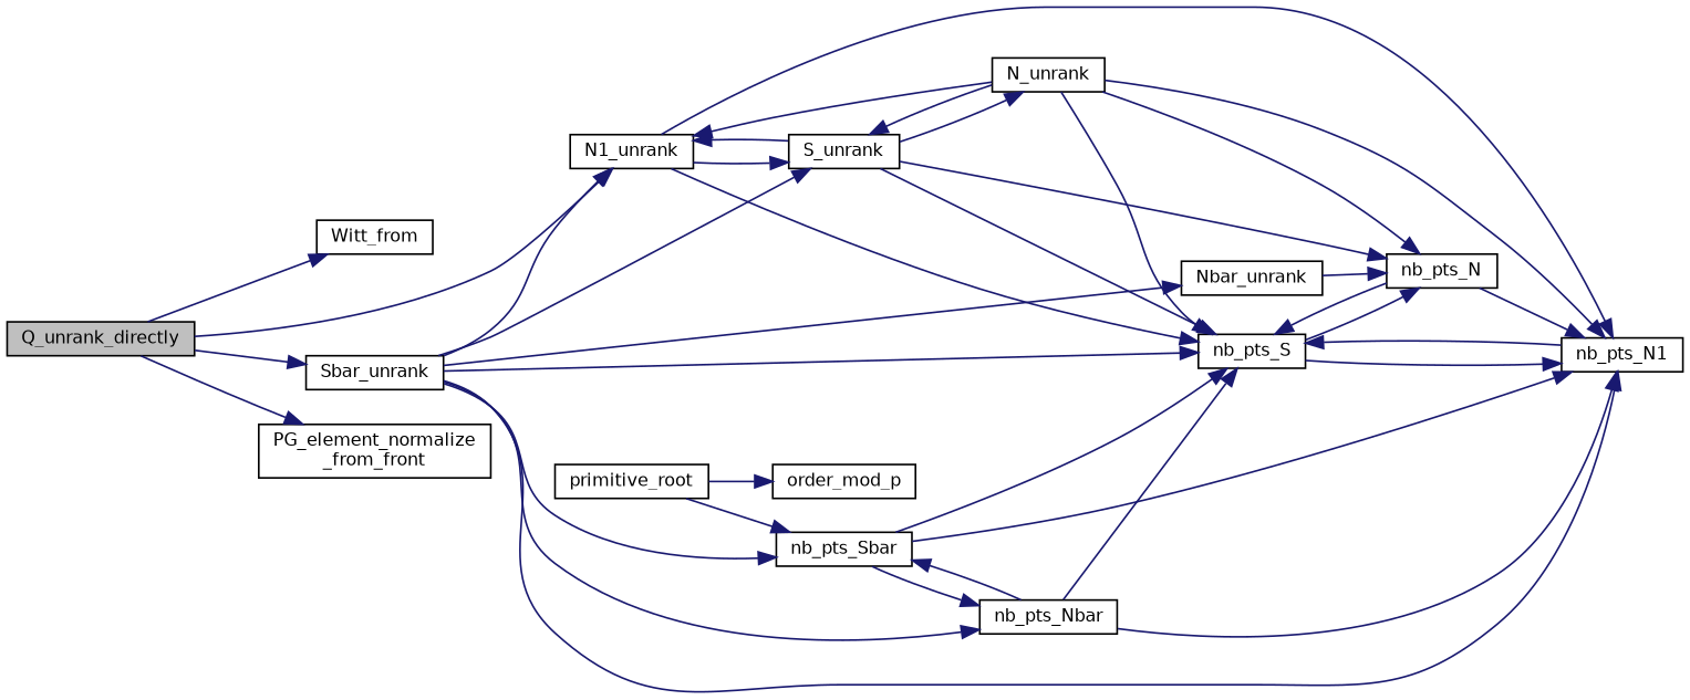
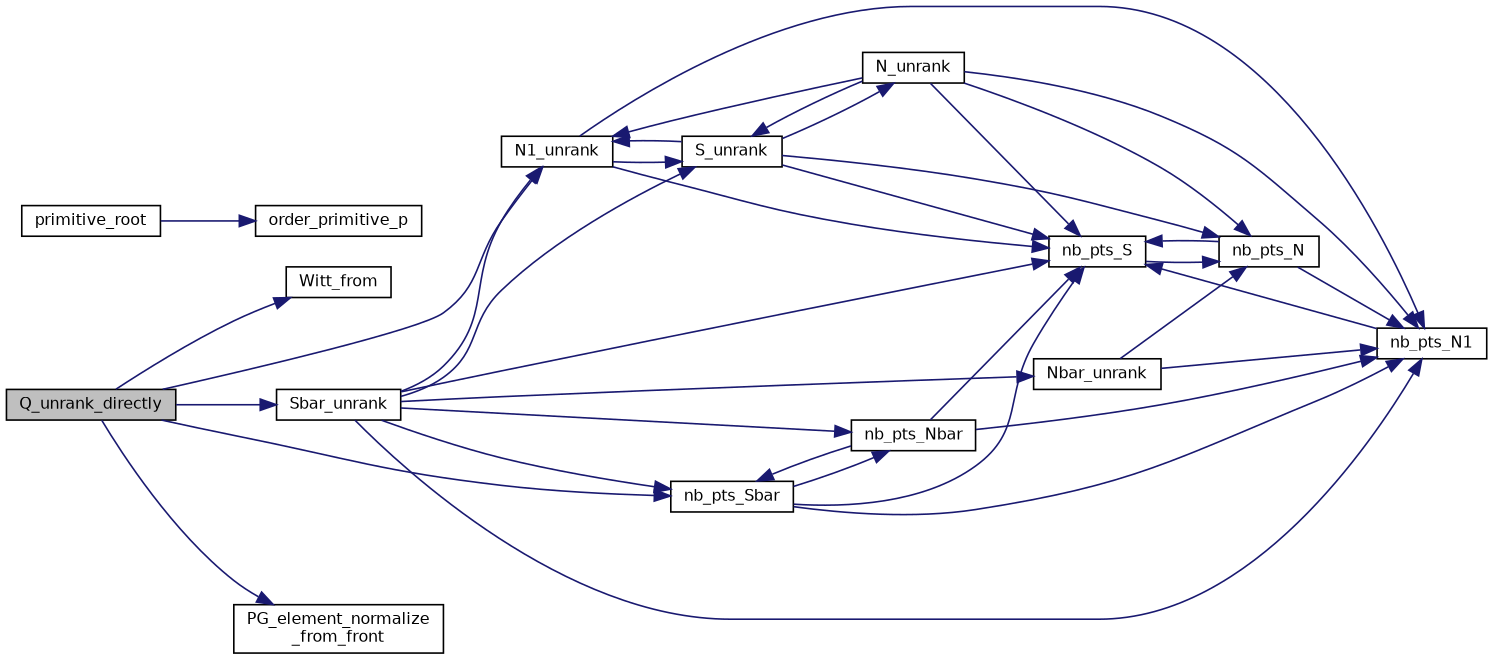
  digraph {
    rankdir=LR
    node [color=black fillcolor=white fontname=Helvetica fontsize=10 shape=record style=filled]
    edge [color=midnightblue fontname=Helvetica fontsize=10 labelfontname=Helvetica labelfontsize=10 style=solid]
    n1 [fillcolor=grey75 fontcolor=black height=0.2 label=Q_unrank_directly width=0.4]
    n2 [height=0.2 label=Witt_from width=0.4]
    n3 [height=0.2 label=nb_pts_Sbar width=0.4]
    n4 [height=0.2 label=Sbar_unrank width=0.4]
    n5 [height=0.2 label=N1_unrank width=0.4]
    n6 [height=0.2 label="PG_element_normalize\l_from_front" width=0.4]
    n7 [height=0.2 label=nb_pts_S width=0.4]
    n8 [height=0.2 label=nb_pts_N1 width=0.4]
    n9 [height=0.2 label=nb_pts_Nbar width=0.4]
    n10 [height=0.2 label=S_unrank width=0.4]
    n11 [height=0.2 label=Nbar_unrank width=0.4]
    n12 [height=0.2 label=nb_pts_N width=0.4]
    n13 [height=0.2 label=N_unrank width=0.4]
    n14 [height=0.2 label=primitive_root width=0.4]
-   n15 [height=0.2 label=order_mod_p width=0.4]
+   n15 [height=0.2 label=order_primitive_p width=0.4]
    n1 -> n2
-   n14 -> n3
+   n1 -> n3
    n1 -> n4
    n1 -> n5
    n1 -> n6
    n3 -> n7
    n3 -> n8
    n3 -> n9
    n4 -> n3
    n4 -> n5
    n4 -> n7
    n4 -> n8
    n4 -> n9
    n4 -> n10
    n4 -> n11
    n5 -> n7
    n5 -> n8
    n5 -> n10
-   n7 -> n8
+   n11 -> n8
    n7 -> n12
    n8 -> n7
    n9 -> n3
    n9 -> n7
    n9 -> n8
    n10 -> n5
    n10 -> n7
    n10 -> n12
    n10 -> n13
    n11 -> n12
    n12 -> n7
    n12 -> n8
    n13 -> n5
    n13 -> n7
    n13 -> n8
    n13 -> n10
    n13 -> n12
    n14 -> n15
  }
